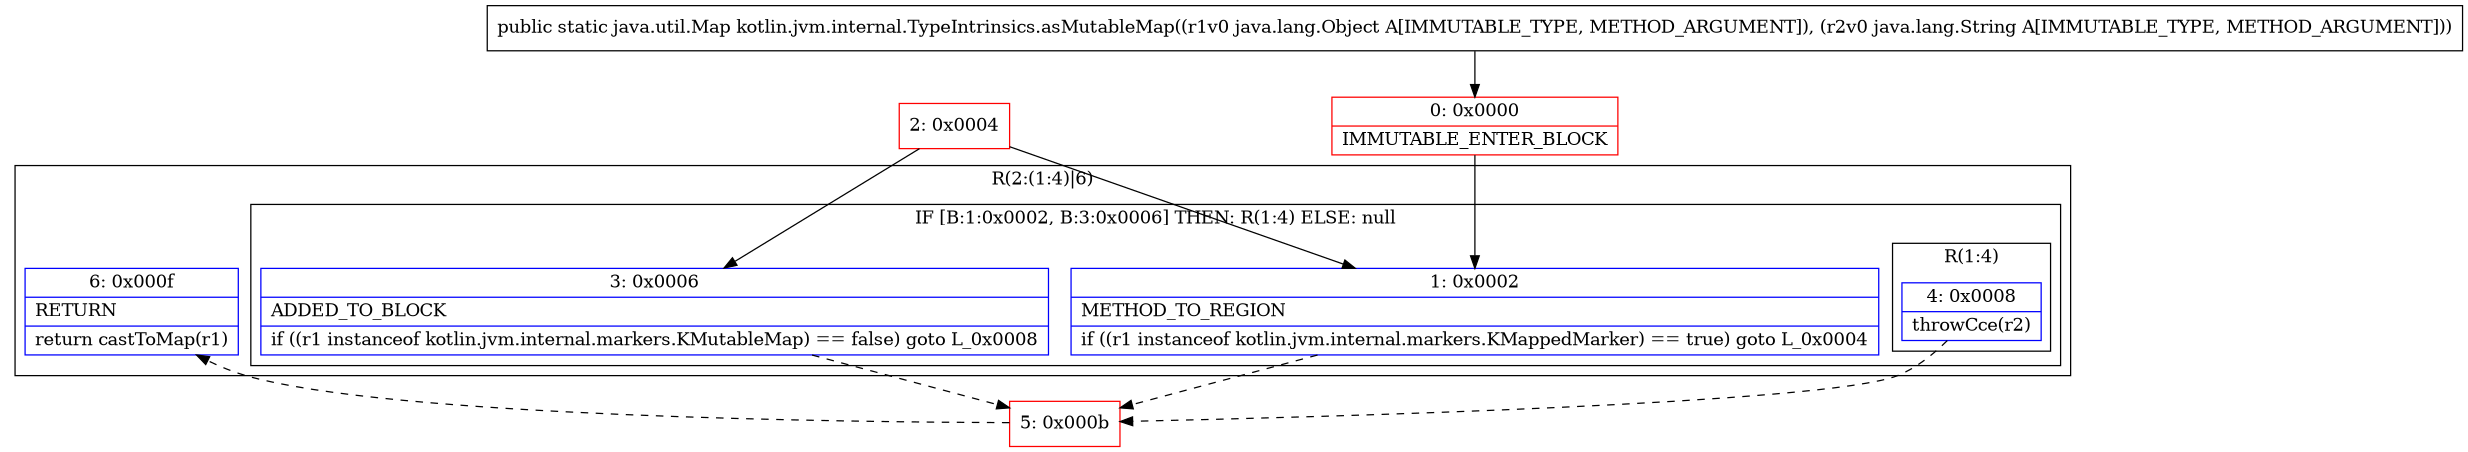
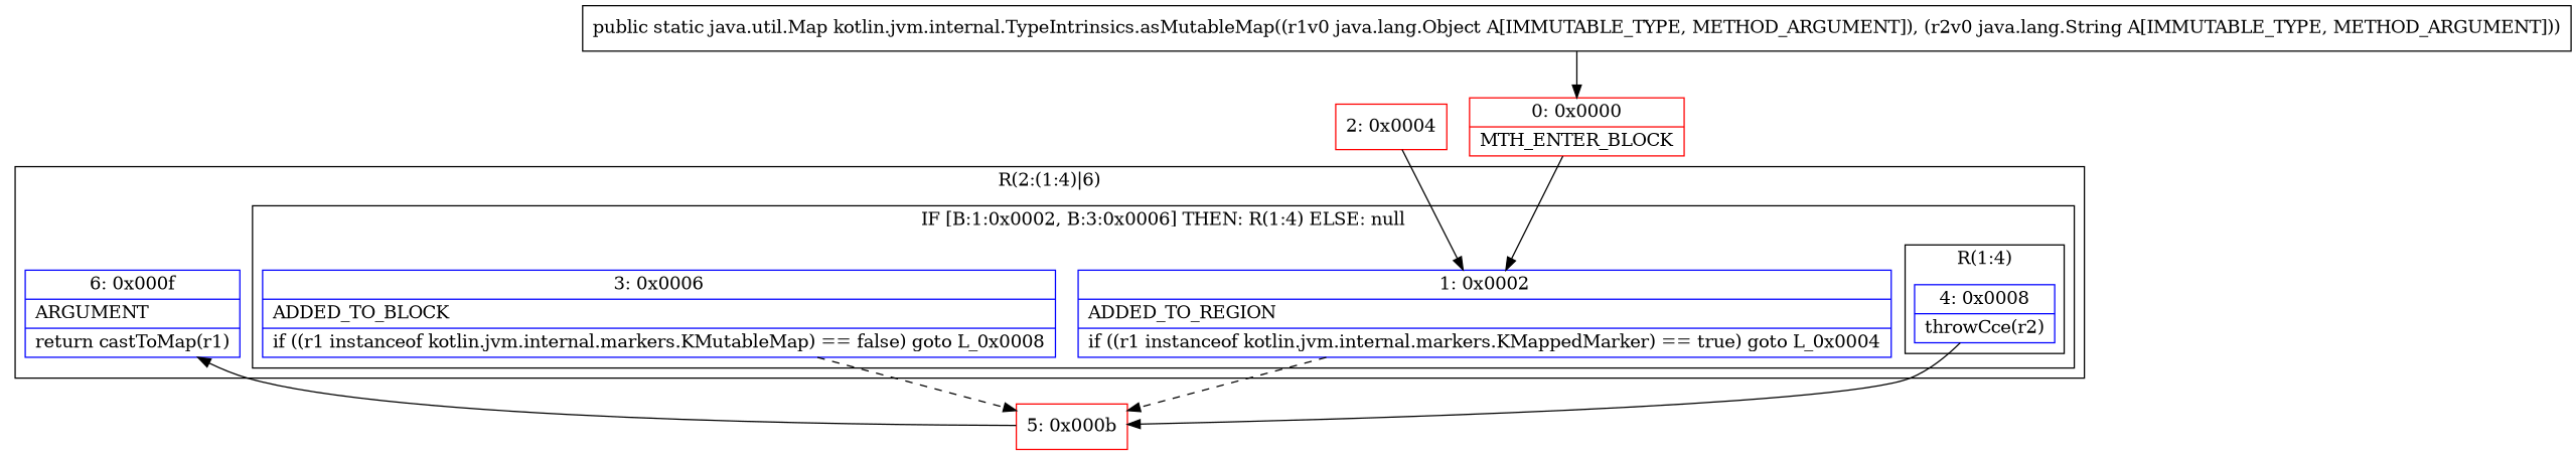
  digraph {
    node [color=blue shape=record]
    n1 [label="{4\:\ 0x0008|throwCce(r2)\l}"]
-   n2 [label="{1\:\ 0x0002|METHOD_TO_REGION\l|if ((r1 instanceof kotlin.jvm.internal.markers.KMappedMarker) == true) goto L_0x0004\l}"]
+   n2 [label="{1\:\ 0x0002|ADDED_TO_REGION\l|if ((r1 instanceof kotlin.jvm.internal.markers.KMappedMarker) == true) goto L_0x0004\l}"]
    n3 [label="{3\:\ 0x0006|ADDED_TO_BLOCK\l|if ((r1 instanceof kotlin.jvm.internal.markers.KMutableMap) == false) goto L_0x0008\l}"]
-   n4 [label="{6\:\ 0x000f|RETURN\l|return castToMap(r1)\l}"]
+   n4 [label="{6\:\ 0x000f|ARGUMENT\l|return castToMap(r1)\l}"]
    n5 [color=red label="{5\:\ 0x000b}"]
    n6 [color=red label="{2\:\ 0x0004}"]
-   n7 [color=red label="{0\:\ 0x0000|IMMUTABLE_ENTER_BLOCK\l}"]
+   n7 [color=red label="{0\:\ 0x0000|MTH_ENTER_BLOCK\l}"]
    n8 [label="{public static java.util.Map kotlin.jvm.internal.TypeIntrinsics.asMutableMap((r1v0 java.lang.Object A[IMMUTABLE_TYPE, METHOD_ARGUMENT]), (r2v0 java.lang.String A[IMMUTABLE_TYPE, METHOD_ARGUMENT])) }" color=""]
    subgraph cluster_1 {
      label="R(2:(1:4)|6)"
      n4
      subgraph cluster_2 {
        label="IF [B:1:0x0002, B:3:0x0006] THEN: R(1:4) ELSE: null"
        n2
        n3
        subgraph cluster_3 {
          label="R(1:4)"
          n1
        }
      }
    }
-   n1 -> n5 [style=dashed]
+   n1 -> n5
    n2 -> n5 [style=dashed]
    n3 -> n5 [style=dashed]
-   n5 -> n4 [style=dashed]
+   n5 -> n4
    n6 -> n2
-   n6 -> n3
    n7 -> n2
    n8 -> n7
  }
